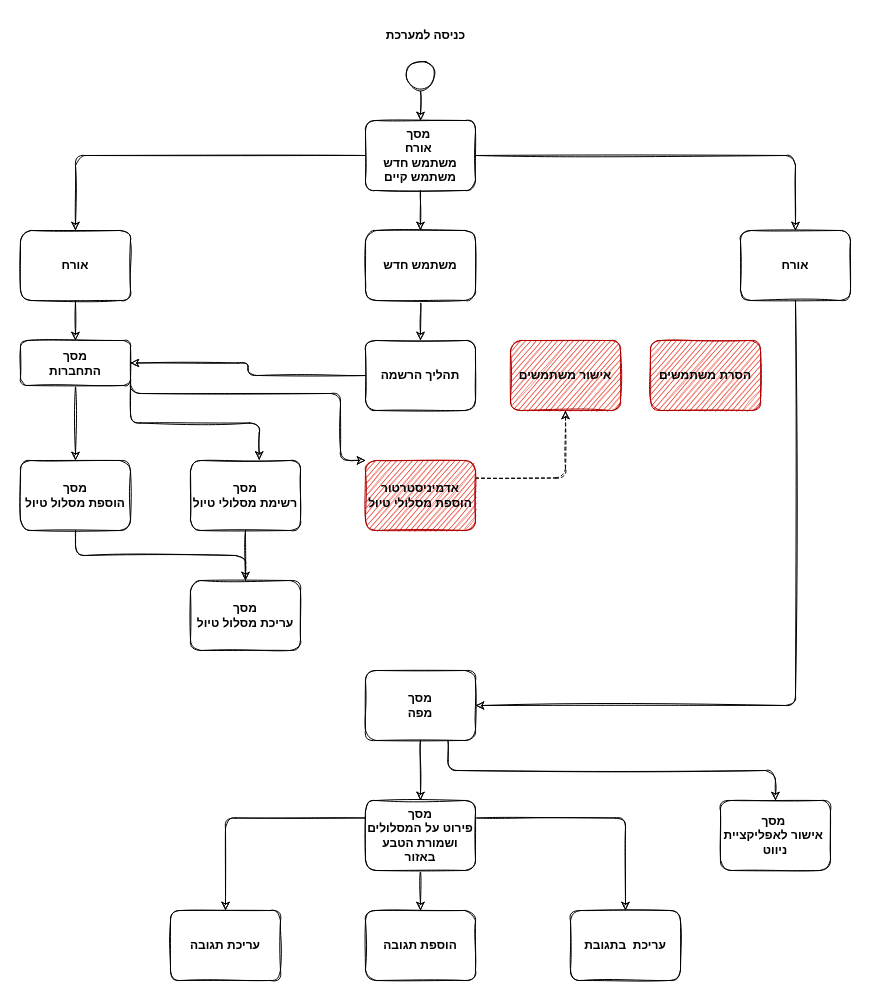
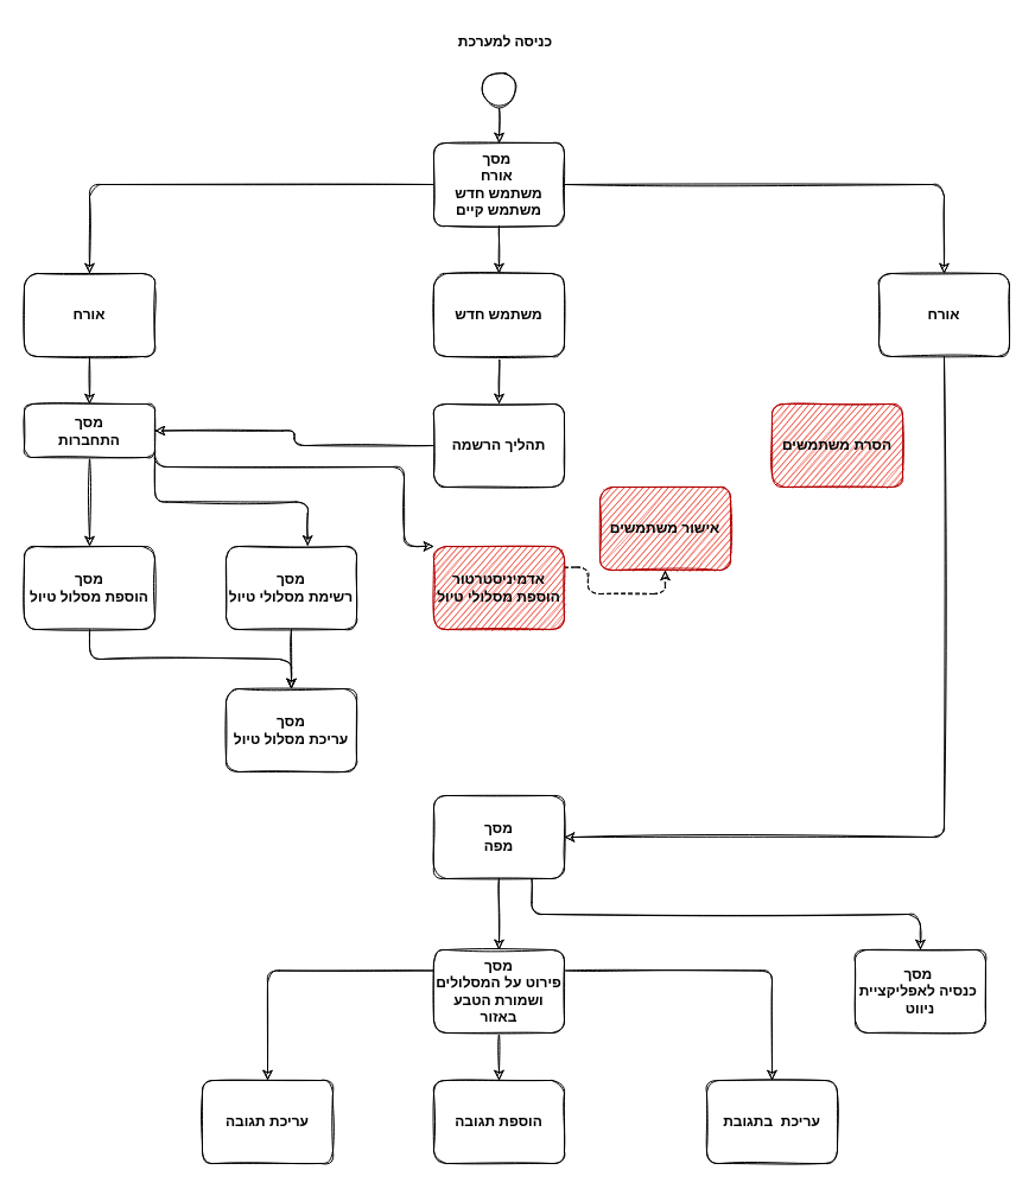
  <mxCell id="0" />
  <mxCell id="1" parent="0" />
  <mxCell id="2" style="edgeStyle=orthogonalEdgeStyle;rounded=1;orthogonalLoop=1;jettySize=auto;html=1;exitX=0;exitY=0.5;exitDx=0;exitDy=0;fontStyle=1;sketch=1;" edge="1" parent="1" source="5" target="12"><mxGeometry relative="1" as="geometry" /></mxCell>
  <mxCell id="3" style="edgeStyle=orthogonalEdgeStyle;rounded=1;orthogonalLoop=1;jettySize=auto;html=1;entryX=0.5;entryY=0;entryDx=0;entryDy=0;fontStyle=1;sketch=1;" edge="1" parent="1" source="5" target="10"><mxGeometry relative="1" as="geometry" /></mxCell>
  <mxCell id="4" style="edgeStyle=orthogonalEdgeStyle;rounded=1;orthogonalLoop=1;jettySize=auto;html=1;exitX=0.5;exitY=1;exitDx=0;exitDy=0;entryX=0.5;entryY=0;entryDx=0;entryDy=0;fontStyle=1;sketch=1;" edge="1" parent="1" source="5" target="14"><mxGeometry relative="1" as="geometry" /></mxCell>
  <mxCell id="5" value="&lt;span&gt;מסך&amp;nbsp;&lt;br&gt;&lt;/span&gt;אורח&amp;nbsp;&lt;br&gt;משתמש חדש&lt;br&gt;משתמש קיים" style="rounded=1;whiteSpace=wrap;html=1;fontStyle=1;sketch=1;" vertex="1" parent="1"><mxGeometry x="365" y="120" width="110" height="70" as="geometry" /></mxCell>
  <mxCell id="6" style="edgeStyle=orthogonalEdgeStyle;rounded=1;orthogonalLoop=1;jettySize=auto;html=1;exitX=0.5;exitY=1;exitDx=0;exitDy=0;entryX=0.5;entryY=0;entryDx=0;entryDy=0;fontStyle=1;sketch=1;" edge="1" parent="1" source="7" target="5"><mxGeometry relative="1" as="geometry" /></mxCell>
  <mxCell id="7" value="" style="ellipse;fontStyle=1;sketch=1;rounded=1;" vertex="1" parent="1"><mxGeometry x="405" y="60" width="30" height="30" as="geometry" /></mxCell>
  <mxCell id="8" value="כניסה למערכת" style="text;html=1;align=center;verticalAlign=middle;resizable=0;points=[];autosize=1;strokeColor=none;fillColor=none;fontStyle=1;sketch=1;rounded=1;" vertex="1" parent="1"><mxGeometry x="375" width="100" height="30" as="geometry" y="20" /></mxCell>
  <mxCell id="9" style="edgeStyle=orthogonalEdgeStyle;rounded=1;orthogonalLoop=1;jettySize=auto;html=1;exitX=0.5;exitY=1;exitDx=0;exitDy=0;entryX=1;entryY=0.5;entryDx=0;entryDy=0;fontStyle=1;sketch=1;" edge="1" parent="1" source="10" target="32"><mxGeometry relative="1" as="geometry" /></mxCell>
  <mxCell id="10" value="אורח" style="rounded=1;whiteSpace=wrap;html=1;fontStyle=1;sketch=1;" vertex="1" parent="1"><mxGeometry x="740" y="230" width="110" height="70" as="geometry" /></mxCell>
  <mxCell id="11" style="edgeStyle=orthogonalEdgeStyle;rounded=1;orthogonalLoop=1;jettySize=auto;html=1;exitX=0.5;exitY=1;exitDx=0;exitDy=0;entryX=0.5;entryY=0;entryDx=0;entryDy=0;fontStyle=1;sketch=1;" edge="1" parent="1" source="12" target="20"><mxGeometry relative="1" as="geometry" /></mxCell>
  <mxCell id="12" value="אורח" style="rounded=1;whiteSpace=wrap;html=1;fontStyle=1;sketch=1;" vertex="1" parent="1"><mxGeometry x="20" y="230" width="110" height="70" as="geometry" /></mxCell>
  <mxCell id="13" style="edgeStyle=orthogonalEdgeStyle;rounded=1;orthogonalLoop=1;jettySize=auto;html=1;exitX=0.5;exitY=1;exitDx=0;exitDy=0;entryX=0.5;entryY=0;entryDx=0;entryDy=0;fontStyle=1;sketch=1;" edge="1" parent="1" source="14" target="16"><mxGeometry relative="1" as="geometry" /></mxCell>
  <mxCell id="14" value="משתמש חדש" style="rounded=1;whiteSpace=wrap;html=1;fontStyle=1;sketch=1;" vertex="1" parent="1"><mxGeometry x="365" y="230" width="110" height="70" as="geometry" /></mxCell>
  <mxCell id="15" style="edgeStyle=orthogonalEdgeStyle;rounded=1;orthogonalLoop=1;jettySize=auto;html=1;exitX=0;exitY=0.5;exitDx=0;exitDy=0;fontStyle=1;sketch=1;" edge="1" parent="1" source="16" target="20"><mxGeometry relative="1" as="geometry" /></mxCell>
  <mxCell id="16" value="תהליך הרשמה" style="rounded=1;whiteSpace=wrap;html=1;fontStyle=1;sketch=1;" vertex="1" parent="1"><mxGeometry x="365" y="340" width="110" height="70" as="geometry" /></mxCell>
  <mxCell id="17" style="edgeStyle=orthogonalEdgeStyle;rounded=1;orthogonalLoop=1;jettySize=auto;html=1;exitX=0.5;exitY=1;exitDx=0;exitDy=0;fontStyle=1;sketch=1;" edge="1" parent="1" source="20" target="22"><mxGeometry relative="1" as="geometry" /></mxCell>
  <mxCell id="18" style="edgeStyle=orthogonalEdgeStyle;rounded=1;orthogonalLoop=1;jettySize=auto;html=1;exitX=1;exitY=1;exitDx=0;exitDy=0;entryX=0.625;entryY=-0.006;entryDx=0;entryDy=0;entryPerimeter=0;fontStyle=1;sketch=1;" edge="1" parent="1" source="20" target="24"><mxGeometry relative="1" as="geometry" /></mxCell>
  <mxCell id="19" style="edgeStyle=orthogonalEdgeStyle;rounded=1;orthogonalLoop=1;jettySize=auto;html=1;exitX=1;exitY=0.75;exitDx=0;exitDy=0;entryX=0;entryY=0;entryDx=0;entryDy=0;fontStyle=1;sketch=1;" edge="1" parent="1" source="20" target="26"><mxGeometry relative="1" as="geometry"><Array as="points"><mxPoint x="340" y="393" /><mxPoint x="340" y="460" /></Array></mxGeometry></mxCell>
  <mxCell id="20" value="מסך&lt;br&gt;התחברות" style="rounded=1;whiteSpace=wrap;html=1;fontStyle=1;sketch=1;" vertex="1" parent="1"><mxGeometry x="20" y="340" width="110" height="45" as="geometry" /></mxCell>
  <mxCell id="21" style="edgeStyle=orthogonalEdgeStyle;rounded=1;orthogonalLoop=1;jettySize=auto;html=1;exitX=0.5;exitY=1;exitDx=0;exitDy=0;fontStyle=1;sketch=1;" edge="1" parent="1" source="22" target="29"><mxGeometry relative="1" as="geometry" /></mxCell>
  <mxCell id="22" value="&lt;span&gt;מסך&lt;br&gt;הוספת מסלול טיול&lt;/span&gt;" style="rounded=1;whiteSpace=wrap;html=1;fontStyle=1;sketch=1;" vertex="1" parent="1"><mxGeometry x="20" y="460" width="110" height="70" as="geometry" /></mxCell>
- <mxCell id="23" style="edgeStyle=orthogonalEdgeStyle;rounded=1;orthogonalLoop=1;jettySize=auto;html=1;exitX=0.5;exitY=1;exitDx=0;exitDy=0;entryX=0.5;entryY=0;entryDx=0;entryDy=0;fontStyle=1;sketch=1;endArrow=none;" edge="1" parent="1" source="24" target="29"><mxGeometry relative="1" as="geometry" /></mxCell>
+ <mxCell id="23" style="edgeStyle=orthogonalEdgeStyle;rounded=1;orthogonalLoop=1;jettySize=auto;html=1;exitX=0.5;exitY=1;exitDx=0;exitDy=0;entryX=0.5;entryY=0;entryDx=0;entryDy=0;fontStyle=1;sketch=1;" edge="1" parent="1" source="24" target="29"><mxGeometry relative="1" as="geometry" /></mxCell>
  <mxCell id="24" value="&lt;span&gt;מסך&lt;br&gt;רשימת מסלולי טיול&lt;/span&gt;" style="rounded=1;whiteSpace=wrap;html=1;fontStyle=1;sketch=1;" vertex="1" parent="1"><mxGeometry x="190" y="460" width="110" height="70" as="geometry" /></mxCell>
  <mxCell id="25" style="edgeStyle=orthogonalEdgeStyle;rounded=1;orthogonalLoop=1;jettySize=auto;html=1;exitX=1;exitY=0.25;exitDx=0;exitDy=0;entryX=0.5;entryY=1;entryDx=0;entryDy=0;fontStyle=1;sketch=1;dashed=1;" edge="1" parent="1" source="26" target="27"><mxGeometry relative="1" as="geometry" /></mxCell>
  <mxCell id="26" value="&lt;font color=&quot;#000000&quot;&gt;אדמיניסטרטור&lt;br&gt;הוספת מסלולי טיול&lt;/font&gt;" style="rounded=1;whiteSpace=wrap;html=1;fontStyle=1;sketch=1;fillColor=#e51400;fontColor=#ffffff;strokeColor=#B20000;" vertex="1" parent="1"><mxGeometry x="365" y="460" width="110" height="70" as="geometry" /></mxCell>
- <mxCell id="27" value="&lt;span&gt;&lt;font color=&quot;#000000&quot;&gt;אישור משתמשים&lt;/font&gt;&lt;/span&gt;" style="rounded=1;whiteSpace=wrap;html=1;fontStyle=1;sketch=1;fillColor=#e51400;fontColor=#ffffff;strokeColor=#B20000;" vertex="1" parent="1"><mxGeometry x="510" y="340" width="110" height="70" as="geometry" /></mxCell>
+ <mxCell id="27" value="&lt;span&gt;&lt;font color=&quot;#000000&quot;&gt;אישור משתמשים&lt;/font&gt;&lt;/span&gt;" style="rounded=1;whiteSpace=wrap;html=1;fontStyle=1;sketch=1;fillColor=#e51400;fontColor=#ffffff;strokeColor=#B20000;" vertex="1" parent="1"><mxGeometry x="505" y="410" width="110" height="70" as="geometry" /></mxCell>
  <mxCell id="28" value="&lt;font color=&quot;#000000&quot;&gt;הסרת משתמשים&lt;/font&gt;" style="rounded=1;whiteSpace=wrap;html=1;fontStyle=1;sketch=1;fillColor=#e51400;fontColor=#ffffff;strokeColor=#B20000;" vertex="1" parent="1"><mxGeometry x="650" y="340" width="110" height="70" as="geometry" /></mxCell>
  <mxCell id="29" value="מסך&lt;br&gt;עריכת מסלול טיול" style="rounded=1;whiteSpace=wrap;html=1;fontStyle=1;sketch=1;" vertex="1" parent="1"><mxGeometry x="190" y="580" width="110" height="70" as="geometry" /></mxCell>
  <mxCell id="30" style="edgeStyle=orthogonalEdgeStyle;rounded=1;orthogonalLoop=1;jettySize=auto;html=1;exitX=0.5;exitY=1;exitDx=0;exitDy=0;fontStyle=1;sketch=1;" edge="1" parent="1" source="32" target="36"><mxGeometry relative="1" as="geometry" /></mxCell>
  <mxCell id="31" style="edgeStyle=orthogonalEdgeStyle;rounded=1;orthogonalLoop=1;jettySize=auto;html=1;exitX=0.75;exitY=1;exitDx=0;exitDy=0;entryX=0.5;entryY=0;entryDx=0;entryDy=0;fontStyle=1;sketch=1;" edge="1" parent="1" source="32" target="40"><mxGeometry relative="1" as="geometry" /></mxCell>
  <mxCell id="32" value="מסך&lt;br&gt;מפה" style="rounded=1;whiteSpace=wrap;html=1;fontStyle=1;sketch=1;" vertex="1" parent="1"><mxGeometry x="365" y="670" width="110" height="70" as="geometry" /></mxCell>
  <mxCell id="33" style="edgeStyle=orthogonalEdgeStyle;rounded=1;orthogonalLoop=1;jettySize=auto;html=1;exitX=0.5;exitY=1;exitDx=0;exitDy=0;entryX=0.5;entryY=0;entryDx=0;entryDy=0;sketch=1;fontStyle=1;" edge="1" parent="1" source="36" target="38"><mxGeometry relative="1" as="geometry" /></mxCell>
  <mxCell id="34" style="edgeStyle=orthogonalEdgeStyle;rounded=1;orthogonalLoop=1;jettySize=auto;html=1;exitX=0;exitY=0.25;exitDx=0;exitDy=0;sketch=1;fontStyle=1;" edge="1" parent="1" source="36" target="37"><mxGeometry relative="1" as="geometry" /></mxCell>
  <mxCell id="35" style="edgeStyle=orthogonalEdgeStyle;rounded=1;orthogonalLoop=1;jettySize=auto;html=1;exitX=1;exitY=0.25;exitDx=0;exitDy=0;sketch=1;fontStyle=1;" edge="1" parent="1" source="36" target="39"><mxGeometry relative="1" as="geometry" /></mxCell>
  <mxCell id="36" value="&lt;span&gt;מסך&lt;br&gt;&lt;/span&gt;פירוט על המסלולים ושמורת הטבע באזור" style="rounded=1;whiteSpace=wrap;html=1;fontStyle=1;sketch=1;" vertex="1" parent="1"><mxGeometry x="365" y="800" width="110" height="70" as="geometry" /></mxCell>
  <mxCell id="37" value="&lt;span style=&quot;&quot;&gt;עריכת תגובה&lt;/span&gt;" style="rounded=1;whiteSpace=wrap;html=1;fontStyle=1;sketch=1;" vertex="1" parent="1"><mxGeometry x="170" y="910" width="110" height="70" as="geometry" /></mxCell>
  <mxCell id="38" value="הוספת תגובה" style="rounded=1;whiteSpace=wrap;html=1;fontStyle=1;sketch=1;" vertex="1" parent="1"><mxGeometry x="365" y="910" width="110" height="70" as="geometry" /></mxCell>
- <mxCell id="39" value="עריכת&amp;nbsp; בתגובת" style="rounded=1;whiteSpace=wrap;html=1;fontStyle=1;sketch=1;" vertex="1" parent="1"><mxGeometry x="570" y="910" width="110" height="70" as="geometry" /></mxCell>
- <mxCell id="40" value="&lt;span&gt;מסך&amp;nbsp;&lt;br&gt;&lt;/span&gt;אישור לאפליקציית&amp;nbsp;&lt;br&gt;ניווט" style="rounded=1;whiteSpace=wrap;html=1;fontStyle=1;sketch=1;" vertex="1" parent="1"><mxGeometry x="720" y="800" width="110" height="70" as="geometry" /></mxCell>
+ <mxCell id="39" value="עריכת&amp;nbsp; בתגובת" style="rounded=1;whiteSpace=wrap;html=1;fontStyle=1;sketch=1;" vertex="1" parent="1"><mxGeometry x="595" y="910" width="110" height="70" as="geometry" /></mxCell>
+ <mxCell id="40" value="&lt;span&gt;מסך&amp;nbsp;&lt;br&gt;&lt;/span&gt;כנסיה לאפליקציית&amp;nbsp;&lt;br&gt;ניווט" style="rounded=1;whiteSpace=wrap;html=1;fontStyle=1;sketch=1;" vertex="1" parent="1"><mxGeometry x="720" y="800" width="110" height="70" as="geometry" /></mxCell>
